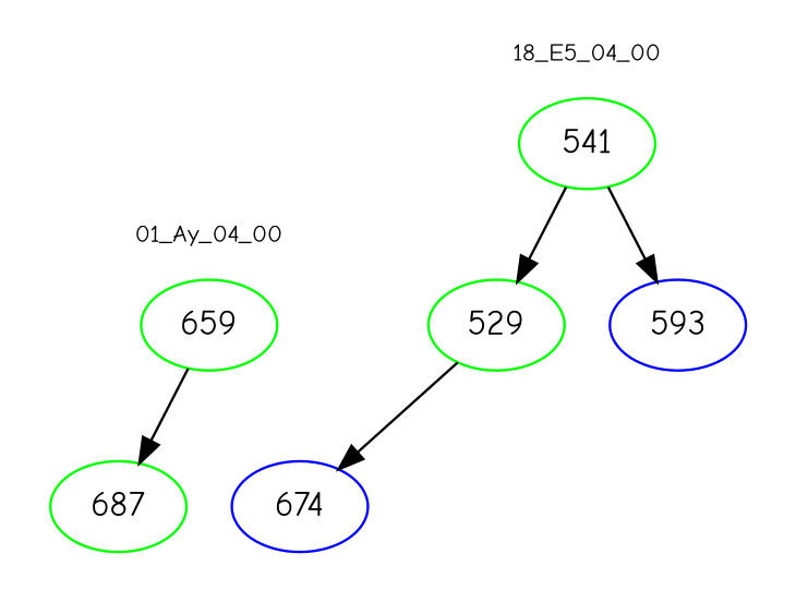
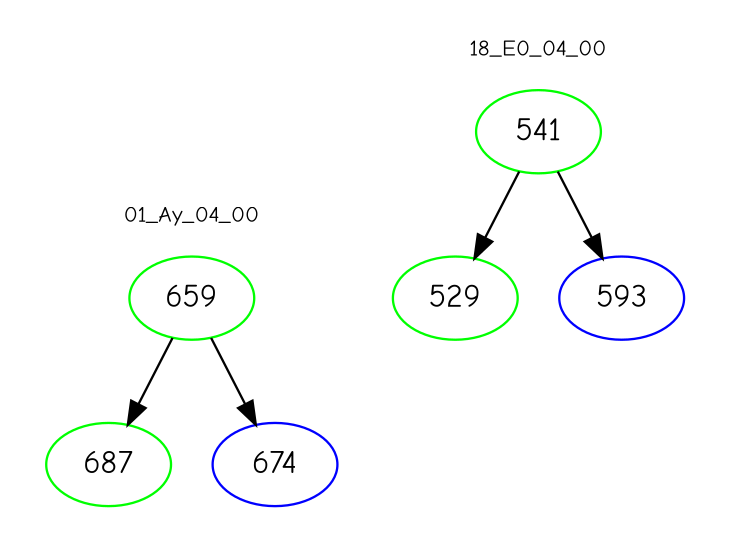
  digraph {
    fontname="Comic Neue"
    node [color=green fontname="Comic Neue"]
    edge [color=black fontname="Comic Neue"]
    n1 [label=659]
    n2 [color=blue label=674]
    n3 [label=687]
    n4 [label=541]
    n5 [label=529]
    n6 [color=blue label=593]
    subgraph cluster_1 {
      color=white
      fontsize=10
      label="01_Ay_04_00"
      n1
      n2
      n3
    }
    subgraph cluster_2 {
      color=white
      fontsize=10
-     label="18_E5_04_00"
+     label="18_E0_04_00"
      n4
      n5
      n6
    }
-   n5 -> n2
+   n1 -> n2
    n1 -> n3
    n4 -> n5
    n4 -> n6
  }
